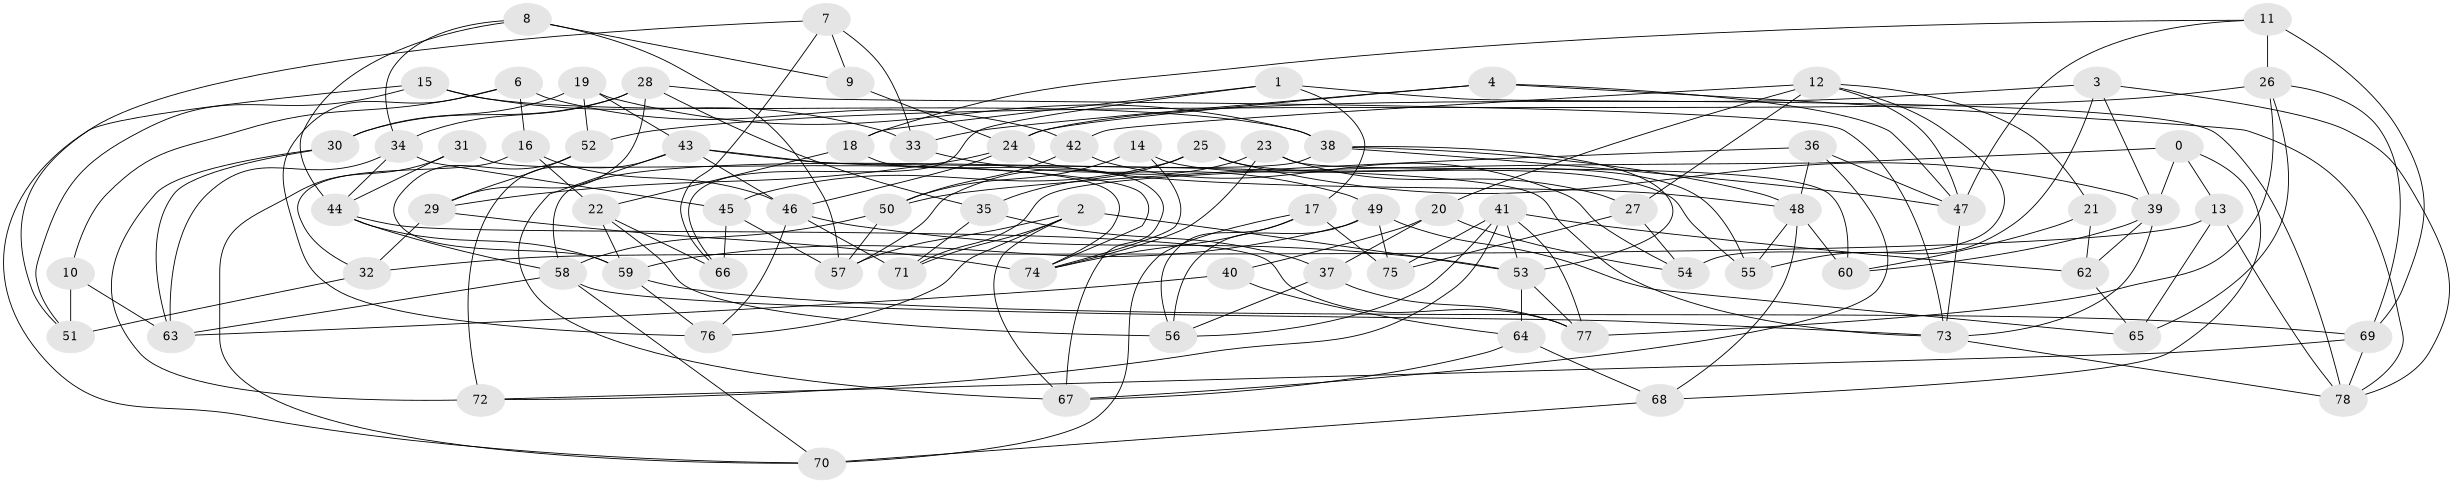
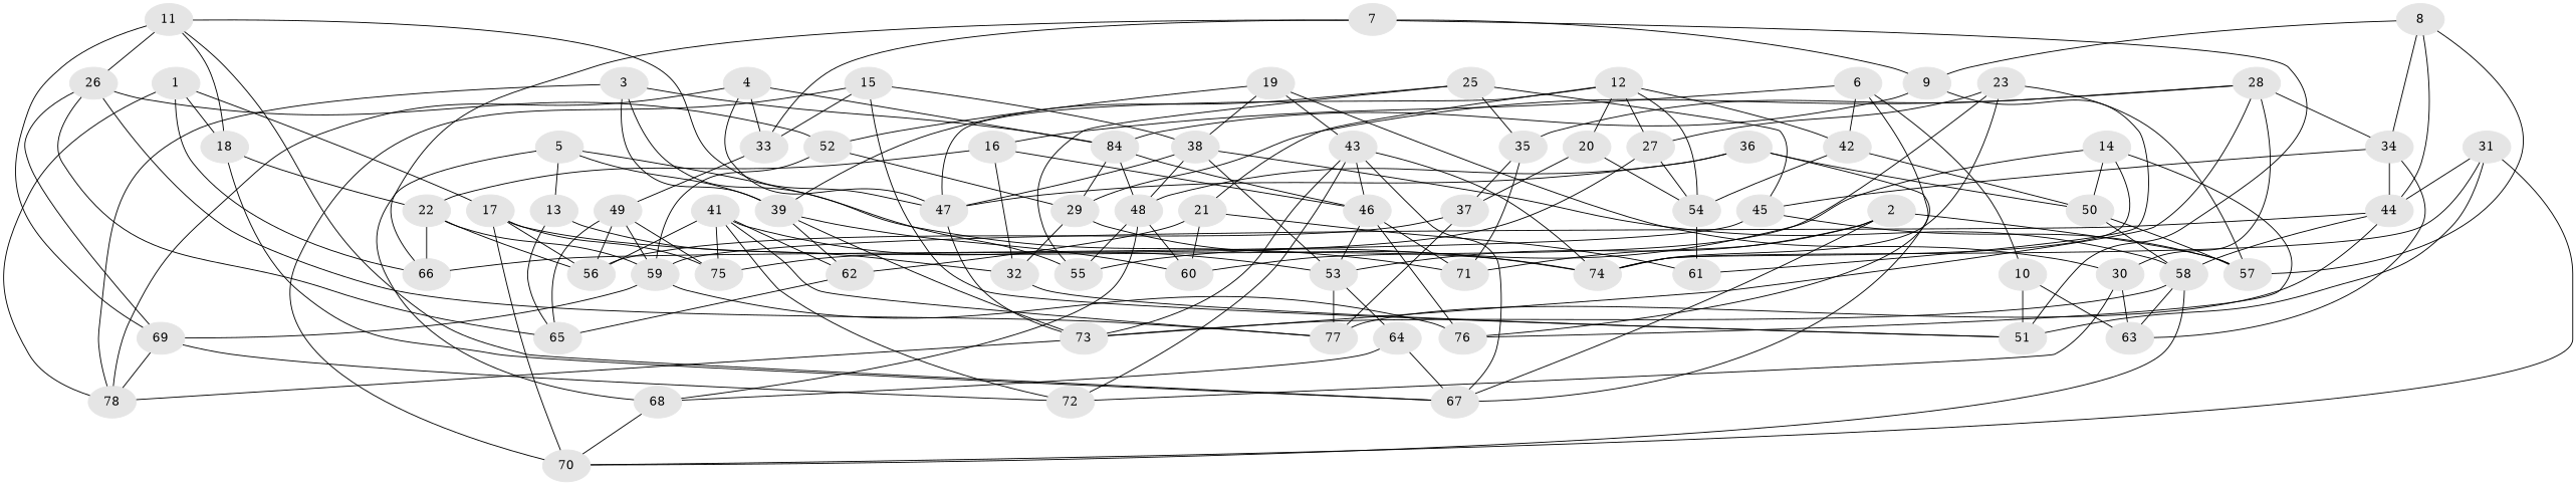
  graph {
    node [color=gray90 style=filled]
    edge [weight=1.0]
    1
    17
    18
    66
    78
    74
    70
    56
    75
    67
    22
    2
    53
    57
    71
    77
    64
    3
-   24
+   24 [label=84]
    39
    55
    46
    29
    48
    60
    62
    73
    4
    33
    47
    49
-   5 [label=0]
+   5
    13
    68
    32
    65
    6
    10
    16
    42
    76
    51
    63
    54
    50
    7
    9
+   61
    8
    34
    44
    45
    59
    58
    11
    26
    69
    52
    72
    12
    20
    21
    27
    37
-   40
    14
    15
    38
    19
    30
    43
    23
    25
    35
    28
    31
    36
    41
    1 -- 17
    1 -- 18
    1 -- 66
    1 -- 78
    17 -- 74
    17 -- 70 [weight=2.0]
    17 -- 56
    17 -- 75
    18 -- 67
    18 -- 22
    22 -- 66
    22 -- 56 [weight=2.0]
    22 -- 59
    2 -- 67
    2 -- 53
    2 -- 57
    2 -- 71
    53 -- 77
    53 -- 64
    64 -- 67
    64 -- 68
    3 -- 78
    3 -- 24
    3 -- 39
    3 -- 55
    24 -- 46
    24 -- 29
    24 -- 48
    39 -- 60
    39 -- 62
    39 -- 73
    46 -- 53
    46 -- 71
    46 -- 76
    29 -- 74
    29 -- 32
    48 -- 55
    48 -- 60
    48 -- 68
    62 -- 65
    73 -- 78
    4 -- 78
    4 -- 24
    4 -- 33
    4 -- 47
    33 -- 49
    47 -- 73
    49 -- 56
    49 -- 75 [weight=2.0]
    49 -- 65
    49 -- 59
    5 -- 71
    5 -- 39
    5 -- 13
    5 -- 68
-   13 -- 78
    13 -- 32
    13 -- 65
    68 -- 70
    32 -- 51
    6 -- 10
    6 -- 16
    6 -- 42
    6 -- 76
    10 -- 51 [weight=2.0]
    10 -- 63
    16 -- 22
    16 -- 46
    16 -- 32
    42 -- 54
    42 -- 50
+   54 -- 61 [weight=2.0]
    50 -- 57 [weight=2.0]
    50 -- 58
    7 -- 66
    7 -- 33
    7 -- 51
    7 -- 9
    9 -- 24
+   9 -- 61
    8 -- 57
    8 -- 9
    8 -- 34
    8 -- 44
    34 -- 63
    34 -- 44
    34 -- 45
    44 -- 77
    44 -- 59
    44 -- 58
    45 -- 66
    45 -- 57
    59 -- 76
    59 -- 69
    58 -- 70
    58 -- 73
    58 -- 63
    11 -- 18
+   11 -- 67
    11 -- 47
    11 -- 26 [weight=2.0]
    11 -- 69
    26 -- 77
    26 -- 65
    26 -- 69
    26 -- 52
    69 -- 78
    69 -- 72
    52 -- 29
    52 -- 59
    12 -- 47
    12 -- 42
    12 -- 54
    12 -- 20
    12 -- 21
    12 -- 27
    20 -- 54
    20 -- 37
-   20 -- 40
    21 -- 60
    21 -- 62
+   21 -- 61
    27 -- 75
    27 -- 54
    37 -- 56
    37 -- 77
-   40 -- 64
-   40 -- 63
    14 -- 74
    14 -- 55
-   2 -- 76
+   14 -- 76
    14 -- 50
    15 -- 70
    15 -- 33
    15 -- 51
    15 -- 38
    38 -- 53
    38 -- 48
    38 -- 47
    38 -- 58
    19 -- 52
    19 -- 38
    19 -- 30
    19 -- 43
    30 -- 63
    30 -- 72
    43 -- 74
    43 -- 67
    43 -- 46
    43 -- 73
    43 -- 72
    23 -- 74
    23 -- 57
    23 -- 60
    23 -- 27
    25 -- 39
    25 -- 55
    25 -- 45
    25 -- 35
    35 -- 71
    35 -- 37
    28 -- 29
    28 -- 73
    28 -- 34 [weight=2.0]
    28 -- 30
    28 -- 35
    31 -- 74
    31 -- 70
+   31 -- 51
    31 -- 44
    36 -- 67
    36 -- 48
    36 -- 47
    36 -- 50
    41 -- 56
    41 -- 75
    41 -- 53
    41 -- 77
    41 -- 62
    41 -- 72
  }
